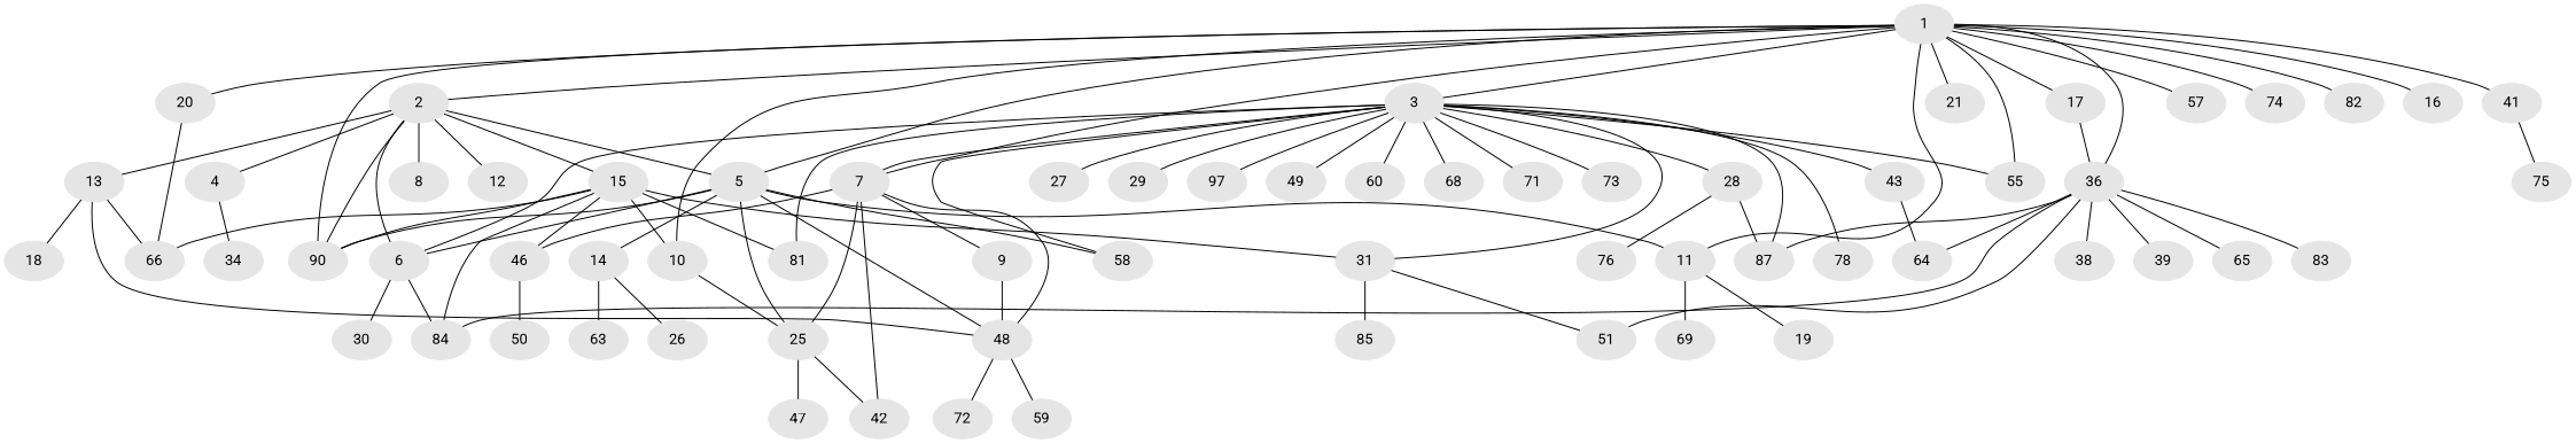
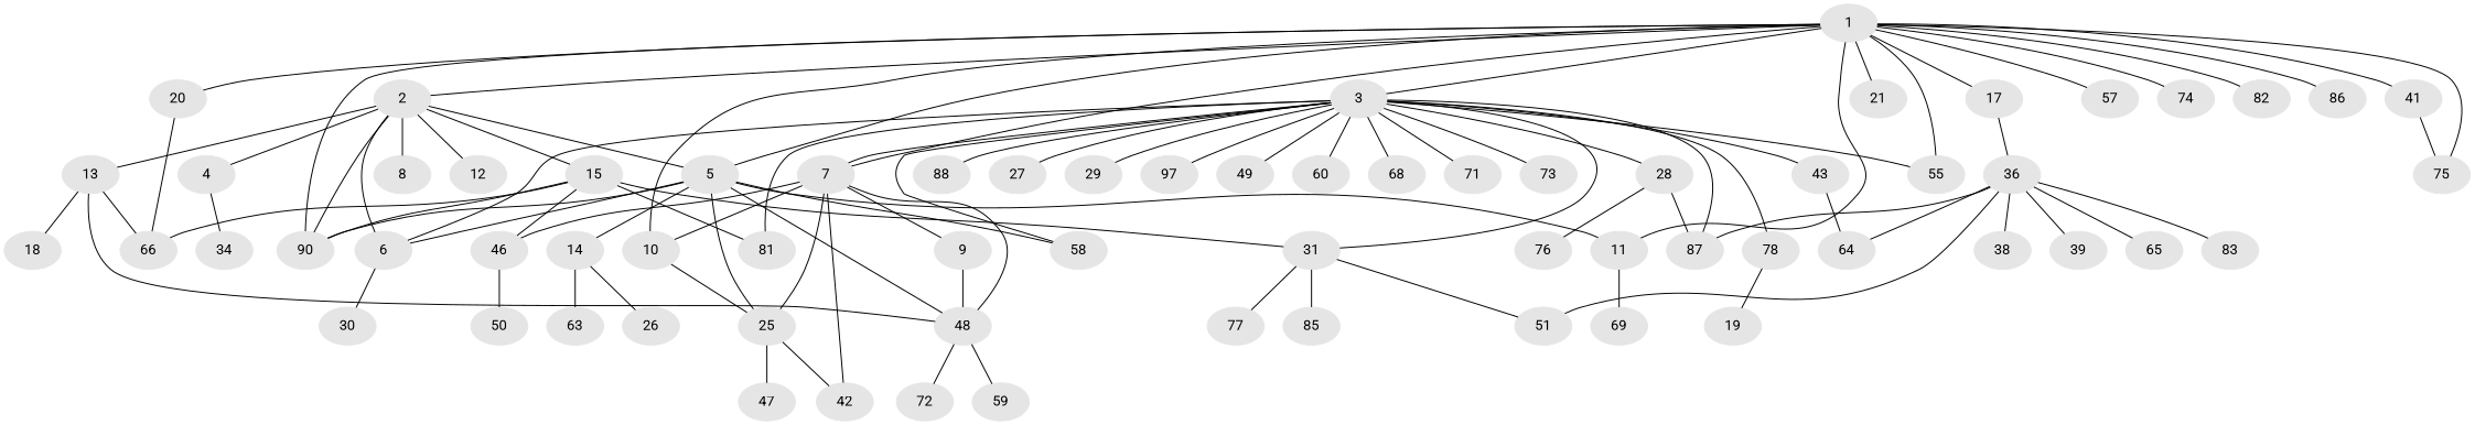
  graph {
    fontname=Roboto
    node [color=gray90 fontname=Roboto style=filled]
    edge [fontname=Roboto]
    1 [super="+24"]
    2 [super="+54"]
    3 [super="+40"]
    5 [super="+32"]
    7 [super="+35"]
    10
    11 [super="+23"]
    17
    20
    21
    36 [super="+44"]
    41 [super="+61"]
    55
    57
    74
    82
-   86 [label=16]
+   86
    90
    4
    6 [super="+22"]
    8
    12
    13 [super="+79"]
    15 [super="+33"]
    27
    28 [super="+67"]
    29 [super="+45"]
    31 [super="+52"]
    n29 [label=97]
    43
    49
    58
    60
    68
    71
    73
    78
    81
    87
+   88
    14 [super="+16"]
    25 [super="+53"]
    48 [super="+89"]
    9 [super="+56"]
    42
    46 [super="+91"]
    19
    69
    66
-   84
    38 [super="+70"]
    51
    39
    64
    65
    83
    75
    34
    30
    18
    76
+   77
    85
    26
    63
    47
    59
    72
    50
    1 -- 2
    1 -- 3
    1 -- 5
    1 -- 7 [weight=2]
    1 -- 10
    1 -- 11 [weight=2]
    1 -- 17
    1 -- 20
    1 -- 21
-   1 -- 36
+   1 -- 75
    1 -- 41
    1 -- 55
    1 -- 57
    1 -- 74
    1 -- 82
    1 -- 86
    1 -- 90
    2 -- 5
    2 -- 90
    2 -- 4
    2 -- 6
    2 -- 8
    2 -- 12
    2 -- 13
    2 -- 15
    3 -- 7
    3 -- 55
    3 -- 6
    3 -- 27
    3 -- 28
    3 -- 29
    3 -- 31
    3 -- n29
    3 -- 43
    3 -- 49
    3 -- 58
    3 -- 60
    3 -- 68
    3 -- 71
    3 -- 73
    3 -- 78
    3 -- 81
    3 -- 87
+   3 -- 88
    5 -- 11
    5 -- 90
    5 -- 6
    5 -- 58
    5 -- 14
    5 -- 25
    5 -- 48
-   15 -- 10
+   7 -- 10
    7 -- 25
    7 -- 48
    7 -- 9
    7 -- 42
    7 -- 46
    10 -- 25
-   11 -- 19
+   78 -- 19
    11 -- 69
    17 -- 36
    20 -- 66
    36 -- 87
-   36 -- 84
    36 -- 38
    36 -- 51
    36 -- 39
    36 -- 64
    36 -- 65
    36 -- 83
    41 -- 75
    4 -- 34
-   6 -- 84
    6 -- 30
    13 -- 48
    13 -- 66
    13 -- 18
    15 -- 90
    15 -- 31 [weight=2]
    15 -- 81
    15 -- 46
    15 -- 66
-   15 -- 84
    28 -- 87
    28 -- 76
    31 -- 51
+   31 -- 77
    31 -- 85
    43 -- 64
    14 -- 26
    14 -- 63
    25 -- 42
    25 -- 47
    48 -- 59
    48 -- 72
    9 -- 48
    46 -- 50
  }
